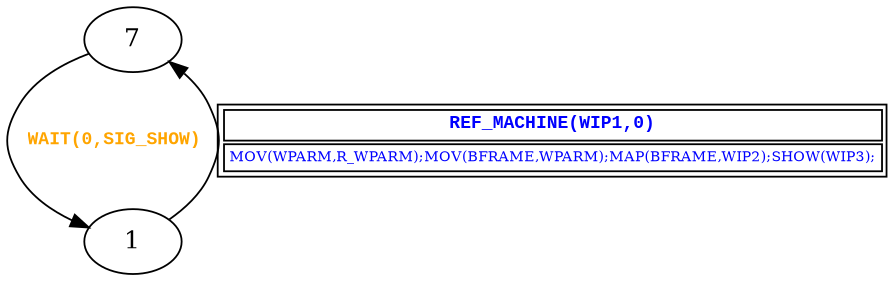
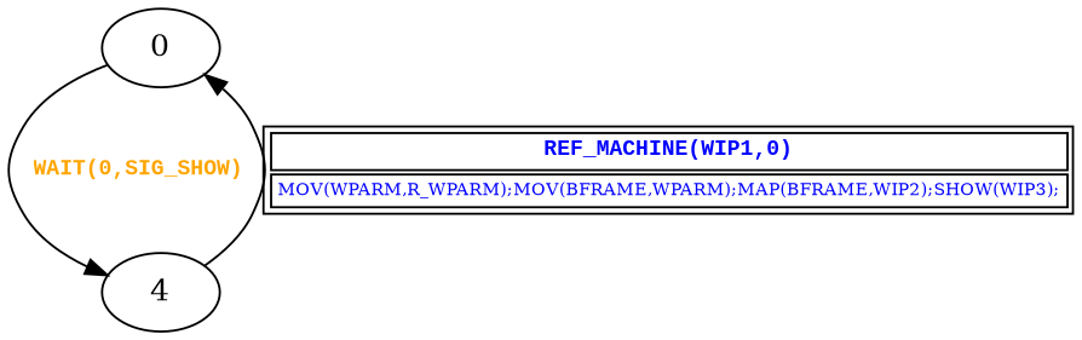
  digraph {
    node [shape=oval]
-   0 [label=7]
-   1
+   0
+   1 [label=4]
    0 -> 1 [fontcolor=orange label=< <table border="0"><tr><td><font face="Courier New" point-size="10"><b>WAIT(0,SIG_SHOW)<br align="left"/></b></font></td></tr> </table>>]
    1 -> 0 [fontcolor=blue label=< <table border="1"><tr><td><font face="Courier New" point-size="10"><b>REF_MACHINE(WIP1,0)<br align="left"/></b></font></td></tr> <tr><td><font point-size="8" color ="blue">MOV(WPARM,R_WPARM);MOV(BFRAME,WPARM);MAP(BFRAME,WIP2);SHOW(WIP3);<br align="left"/></font></td></tr></table>>]
  }
